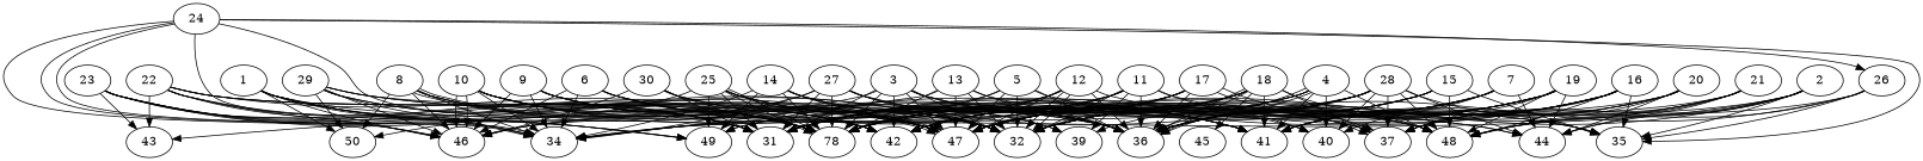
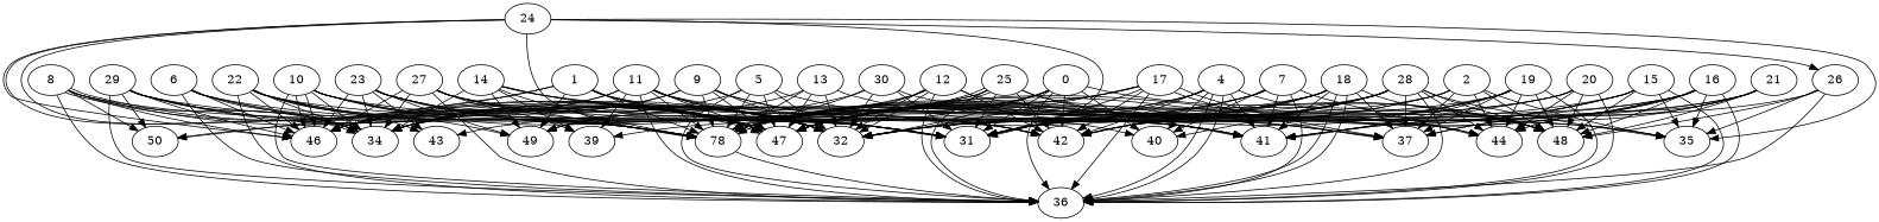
  digraph {
    node [alpha=0.18]
    1 [alpha=0.14 expect_size=47101952]
    31 [alpha=0.14 expect_size=11628544]
    n3 [alpha=0.05 expect_size=36523008 label=78]
    46 [alpha=0.19 expect_size=29692928]
    47 [alpha=0.13 expect_size=21298176]
    48 [alpha=0.09 expect_size=50785280]
    49 [alpha=0.05 expect_size=15961088]
    50 [alpha=0.14 expect_size=20689920]
    42 [alpha=0.17 expect_size=36661248]
    36 [alpha=0.16 expect_size=35057664]
    2 [alpha=0.11 expect_size=45996032]
    34 [alpha=0.15 expect_size=51621888]
    35 [expect_size=33481728]
    37 [alpha=0.12 expect_size=48434176]
    44 [expect_size=46746624]
-   3 [alpha=0.15 expect_size=11576320]
+   3 [alpha=0.15 expect_size=11576320 label=0]
    32 [alpha=0.11 expect_size=24329216]
    40 [alpha=0.20 expect_size=26702848]
    43 [alpha=0.12 expect_size=15720448]
    4 [alpha=0.01 expect_size=13363200]
    41 [alpha=0.03 expect_size=51325952]
    5 [alpha=0.15 expect_size=27712512]
    6 [alpha=0.02 expect_size=44514304]
    7 [alpha=0.19 expect_size=15339520]
    8 [alpha=0.07 expect_size=15989760]
    9 [alpha=0.17 expect_size=15679488]
    10 [alpha=0.05 expect_size=17336320]
    11 [alpha=0.03 expect_size=52336640]
    39 [alpha=0.02 expect_size=10071040]
    12 [alpha=0.12 expect_size=38251520]
    13 [alpha=0.09 expect_size=16301056]
    14 [expect_size=51940352]
    15 [alpha=0.20 expect_size=7628800]
    16 [alpha=0.20 expect_size=42541056]
    17 [alpha=0.13 expect_size=46331904]
    18 [expect_size=44607488]
-   45 [alpha=0.14 expect_size=34879488]
    19 [alpha=0.12 expect_size=14734336]
    20 [alpha=0.10 expect_size=7389184]
    21 [alpha=0.05 expect_size=19611648]
    22 [expect_size=27663360]
    23 [alpha=0.13 expect_size=9959424]
    24 [alpha=0.12 expect_size=31261696]
    26 [alpha=0.06 expect_size=26852352]
    25 [alpha=0.01 expect_size=27344896]
    27 [alpha=0.15 expect_size=26376192]
    28 [alpha=0.09 expect_size=10510336]
    29 [alpha=0.07 expect_size=6408192]
    30 [alpha=0.10 expect_size=35337216]
    1 -> 31
    1 -> n3
    1 -> 46
    1 -> 47
    1 -> 48
    1 -> 49
    1 -> 50
    1 -> 42
    2 -> n3
    2 -> 47
    2 -> 48
    2 -> 34
    2 -> 35
    2 -> 37
    2 -> 44
    3 -> 31
    3 -> n3
    3 -> 47
    3 -> 48
    3 -> 42
    3 -> 36
    3 -> 32
    3 -> 40
    3 -> 43
    4 -> 31
    4 -> n3
    4 -> 47
    4 -> 48
    4 -> 42
    4 -> 36
    4 -> 36
    4 -> 40
    4 -> 41
    5 -> n3
    5 -> 47
    5 -> 36
    5 -> 34
    5 -> 44
    5 -> 32
    6 -> n3
    6 -> 46
    6 -> 47
    6 -> 36
    6 -> 34
    6 -> 41
    7 -> n3
    7 -> 47
    7 -> 36
    7 -> 44
    7 -> 32
    7 -> 40
    7 -> 41
    8 -> n3
    8 -> 46
    8 -> 47
    8 -> 47
    8 -> 50
    8 -> 42
    8 -> 36
    8 -> 34
    9 -> n3
    9 -> 46
    9 -> 47
    9 -> 42
    9 -> 34
    9 -> 32
    9 -> 41
    10 -> 31
    10 -> n3
    10 -> 46
    10 -> 46
    10 -> 47
    10 -> 36
    10 -> 34
    10 -> 32
    10 -> 41
    11 -> 31
    11 -> n3
    11 -> 46
    11 -> 47
    11 -> 36
+   11 -> 34
    11 -> 35
    11 -> 32
    11 -> 40
    11 -> 39
    12 -> n3
    12 -> 47
    12 -> 42
    12 -> 36
    12 -> 34
    12 -> 35
    12 -> 32
    12 -> 32
    13 -> n3
    13 -> 47
-   13 -> 36
+   n3 -> 36
    13 -> 34
    13 -> 37
    13 -> 32
    14 -> n3
    14 -> 47
    14 -> 49
    14 -> 34
    14 -> 32
    14 -> 41
    14 -> 39
    15 -> 31
    15 -> 47
    15 -> 48
    15 -> 42
    15 -> 36
    15 -> 35
    15 -> 39
    16 -> 31
    16 -> n3
    16 -> 47
    16 -> 48
    16 -> 36
    16 -> 35
    16 -> 37
    16 -> 32
    16 -> 41
    17 -> 31
    17 -> n3
    17 -> 47
    17 -> 42
    17 -> 36
    17 -> 37
    17 -> 37
    17 -> 32
    18 -> 31
    18 -> n3
    18 -> 46
    18 -> 47
    18 -> 48
    18 -> 42
    18 -> 36
    18 -> 36
    18 -> 37
    18 -> 41
-   18 -> 45
    19 -> 47
    19 -> 48
    19 -> 49
    19 -> 42
    19 -> 36
    19 -> 37
    19 -> 44
    19 -> 32
    19 -> 41
    20 -> 48
    20 -> 49
    20 -> 36
    20 -> 44
    20 -> 32
    20 -> 41
    21 -> 31
    21 -> 48
    21 -> 37
    21 -> 44
    21 -> 32
    21 -> 41
    22 -> 31
    22 -> n3
    22 -> 46
    22 -> 47
    22 -> 49
    22 -> 36
    22 -> 34
    22 -> 32
    22 -> 43
    23 -> 31
    23 -> n3
    23 -> 46
    23 -> 49
    23 -> 42
    23 -> 34
    23 -> 32
    23 -> 43
    24 -> 31
    24 -> n3
    24 -> 46
    24 -> 34
    24 -> 34
    24 -> 35
    24 -> 26
    26 -> n3
    26 -> 48
    26 -> 36
    26 -> 35
    25 -> 31
    25 -> n3
    25 -> n3
    25 -> 49
    25 -> 50
    25 -> 42
    25 -> 36
    25 -> 37
    25 -> 41
    27 -> 31
    27 -> n3
    27 -> 46
    27 -> 36
    27 -> 34
    27 -> 44
    27 -> 32
    27 -> 39
    28 -> 31
    28 -> n3
    28 -> 47
    28 -> 48
    28 -> 42
    28 -> 36
    28 -> 34
    28 -> 35
    28 -> 37
    28 -> 44
    28 -> 32
    28 -> 40
    29 -> 31
    29 -> n3
    29 -> 46
    29 -> 47
    29 -> 50
    29 -> 36
    29 -> 34
    29 -> 32
    30 -> 31
    30 -> n3
    30 -> 46
    30 -> 48
    30 -> 32
  }
